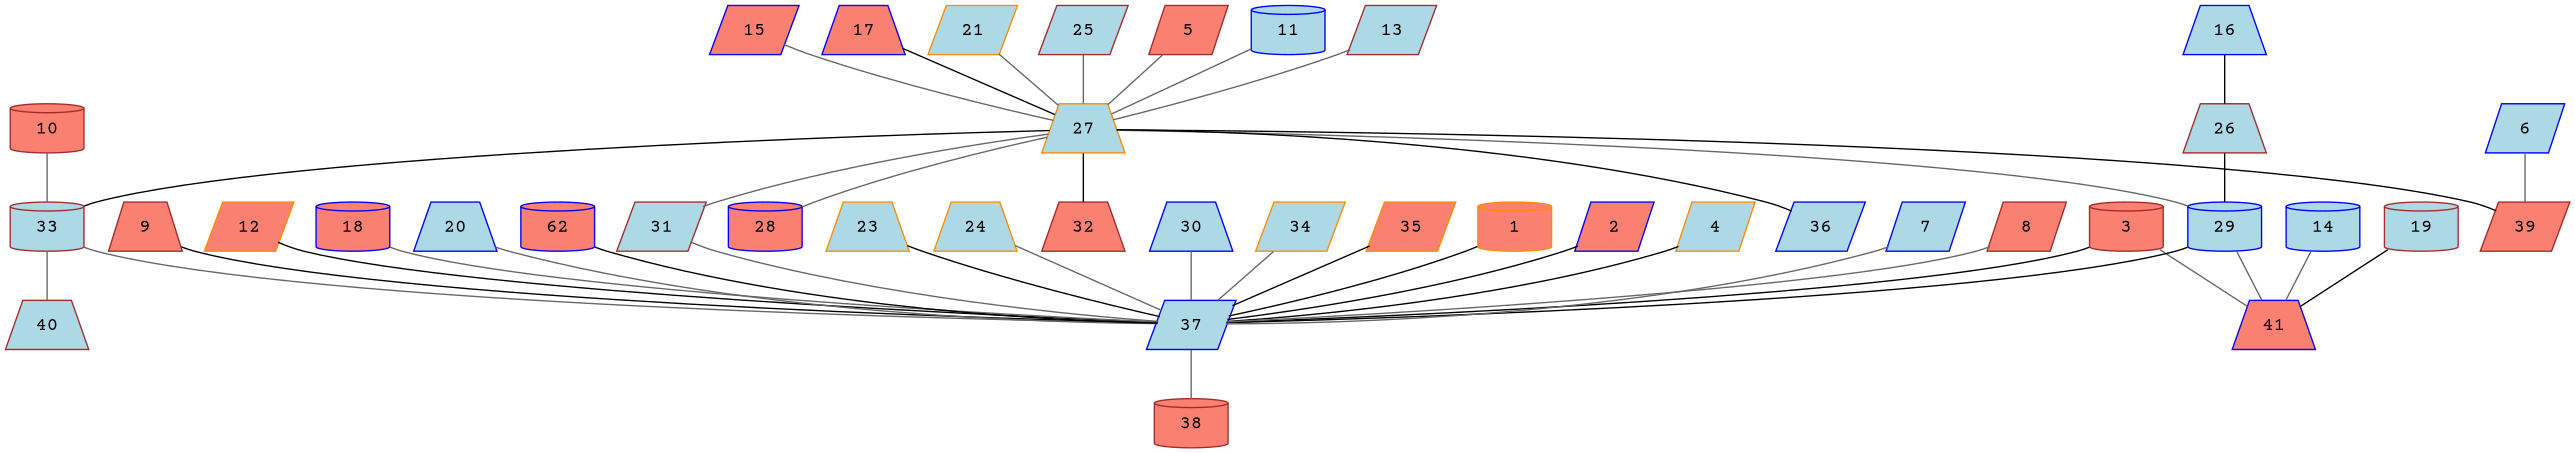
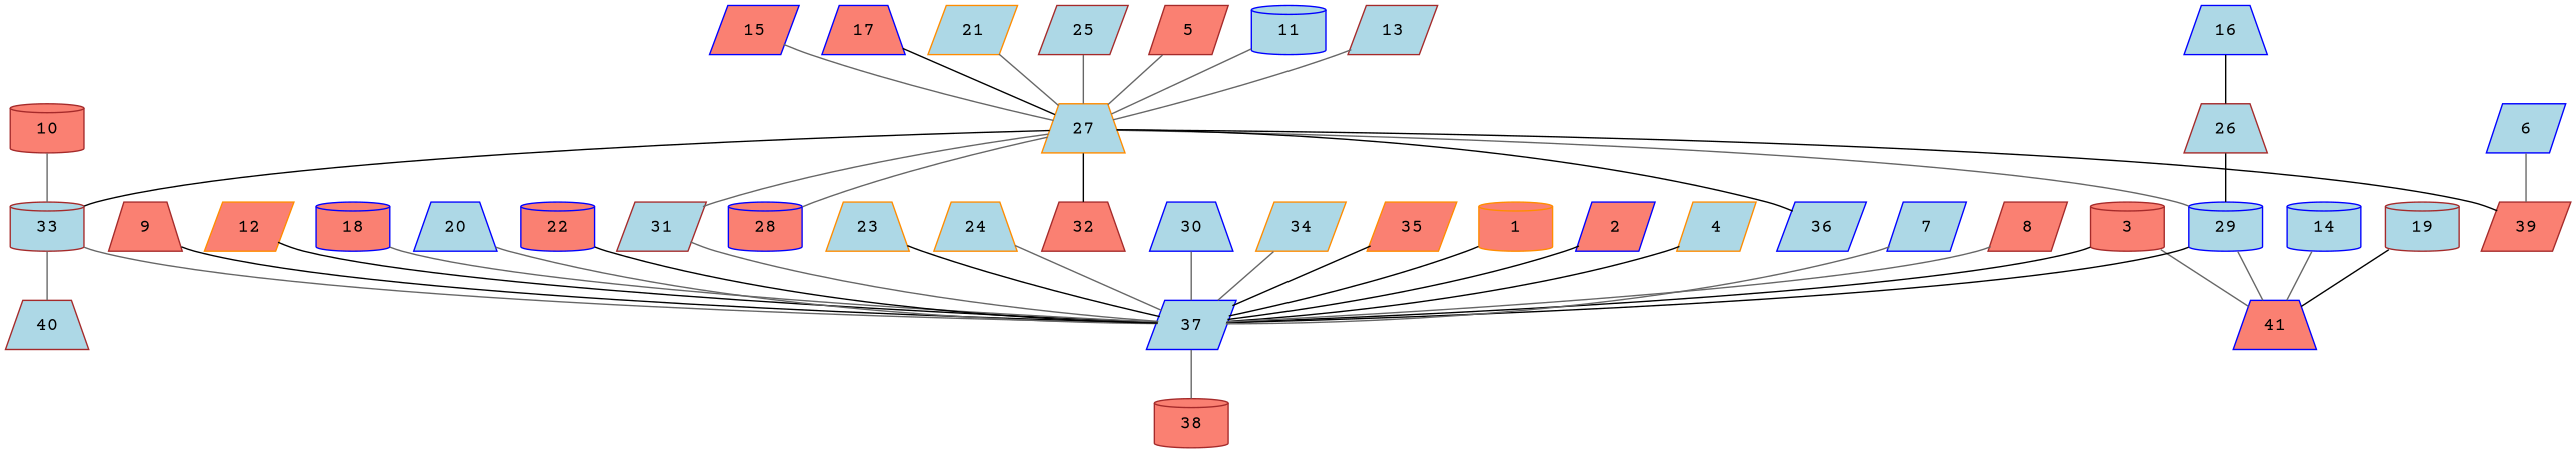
  graph {
    fontname="Courier Prime"
    node [color=blue fillcolor=lightblue fontname="Courier Prime" shape=parallelogram style=filled]
    edge [color=gray40 fontname="Courier Prime" weight=1.0]
    1 [color=darkorange fillcolor=salmon shape=cylinder]
    37
    38 [color=brown fillcolor=salmon shape=cylinder]
    2 [fillcolor=salmon]
    3 [color=brown fillcolor=salmon shape=cylinder]
    41 [fillcolor=salmon shape=trapezium]
    4 [color=darkorange]
    5 [color=brown fillcolor=salmon]
    27 [color=darkorange shape=trapezium]
    39 [color=brown fillcolor=salmon]
    33 [color=brown shape=cylinder]
    29 [shape=cylinder]
    28 [fillcolor=salmon shape=cylinder]
    31 [color=brown]
    32 [color=brown fillcolor=salmon shape=trapezium]
    36
    6
    7
    8 [color=brown fillcolor=salmon]
    9 [color=brown fillcolor=salmon shape=trapezium]
    10 [color=brown fillcolor=salmon shape=cylinder]
    40 [color=brown shape=trapezium]
    11 [shape=cylinder]
    12 [color=darkorange fillcolor=salmon]
    13 [color=brown]
    14 [shape=cylinder]
    15 [fillcolor=salmon]
    16 [shape=trapezium]
    26 [color=brown shape=trapezium]
    17 [fillcolor=salmon shape=trapezium]
    18 [fillcolor=salmon shape=cylinder]
    19 [color=brown shape=cylinder]
    20 [shape=trapezium]
    21 [color=darkorange]
-   22 [fillcolor=salmon shape=cylinder label=62]
+   22 [fillcolor=salmon shape=cylinder]
    23 [color=darkorange shape=trapezium]
    24 [color=darkorange shape=trapezium]
    25 [color=brown]
    30 [shape=trapezium]
    34 [color=darkorange]
    35 [color=darkorange fillcolor=salmon]
    1 -- 37 [color=black]
    37 -- 38
    2 -- 37 [color=black]
    3 -- 37 [color=black]
    3 -- 41
    4 -- 37 [color=black]
    5 -- 27
    27 -- 39 [color=black]
    27 -- 33 [color=black]
    27 -- 29
    27 -- 28
    27 -- 31
    27 -- 32 [color=black]
    27 -- 36 [color=black]
    33 -- 37
    33 -- 40
    29 -- 37 [color=black]
    29 -- 41
    31 -- 37
    6 -- 39
    7 -- 37
    8 -- 37
    9 -- 37 [color=black]
    10 -- 33
    11 -- 27
    12 -- 37 [color=black]
    13 -- 27
    14 -- 41
    15 -- 27
    16 -- 26 [color=black]
    26 -- 29 [color=black]
    17 -- 27 [color=black]
    18 -- 37
    19 -- 41 [color=black]
    20 -- 37
    21 -- 27
    22 -- 37 [color=black]
    23 -- 37 [color=black]
    24 -- 37
    25 -- 27
    30 -- 37
    34 -- 37
    35 -- 37 [color=black]
  }
